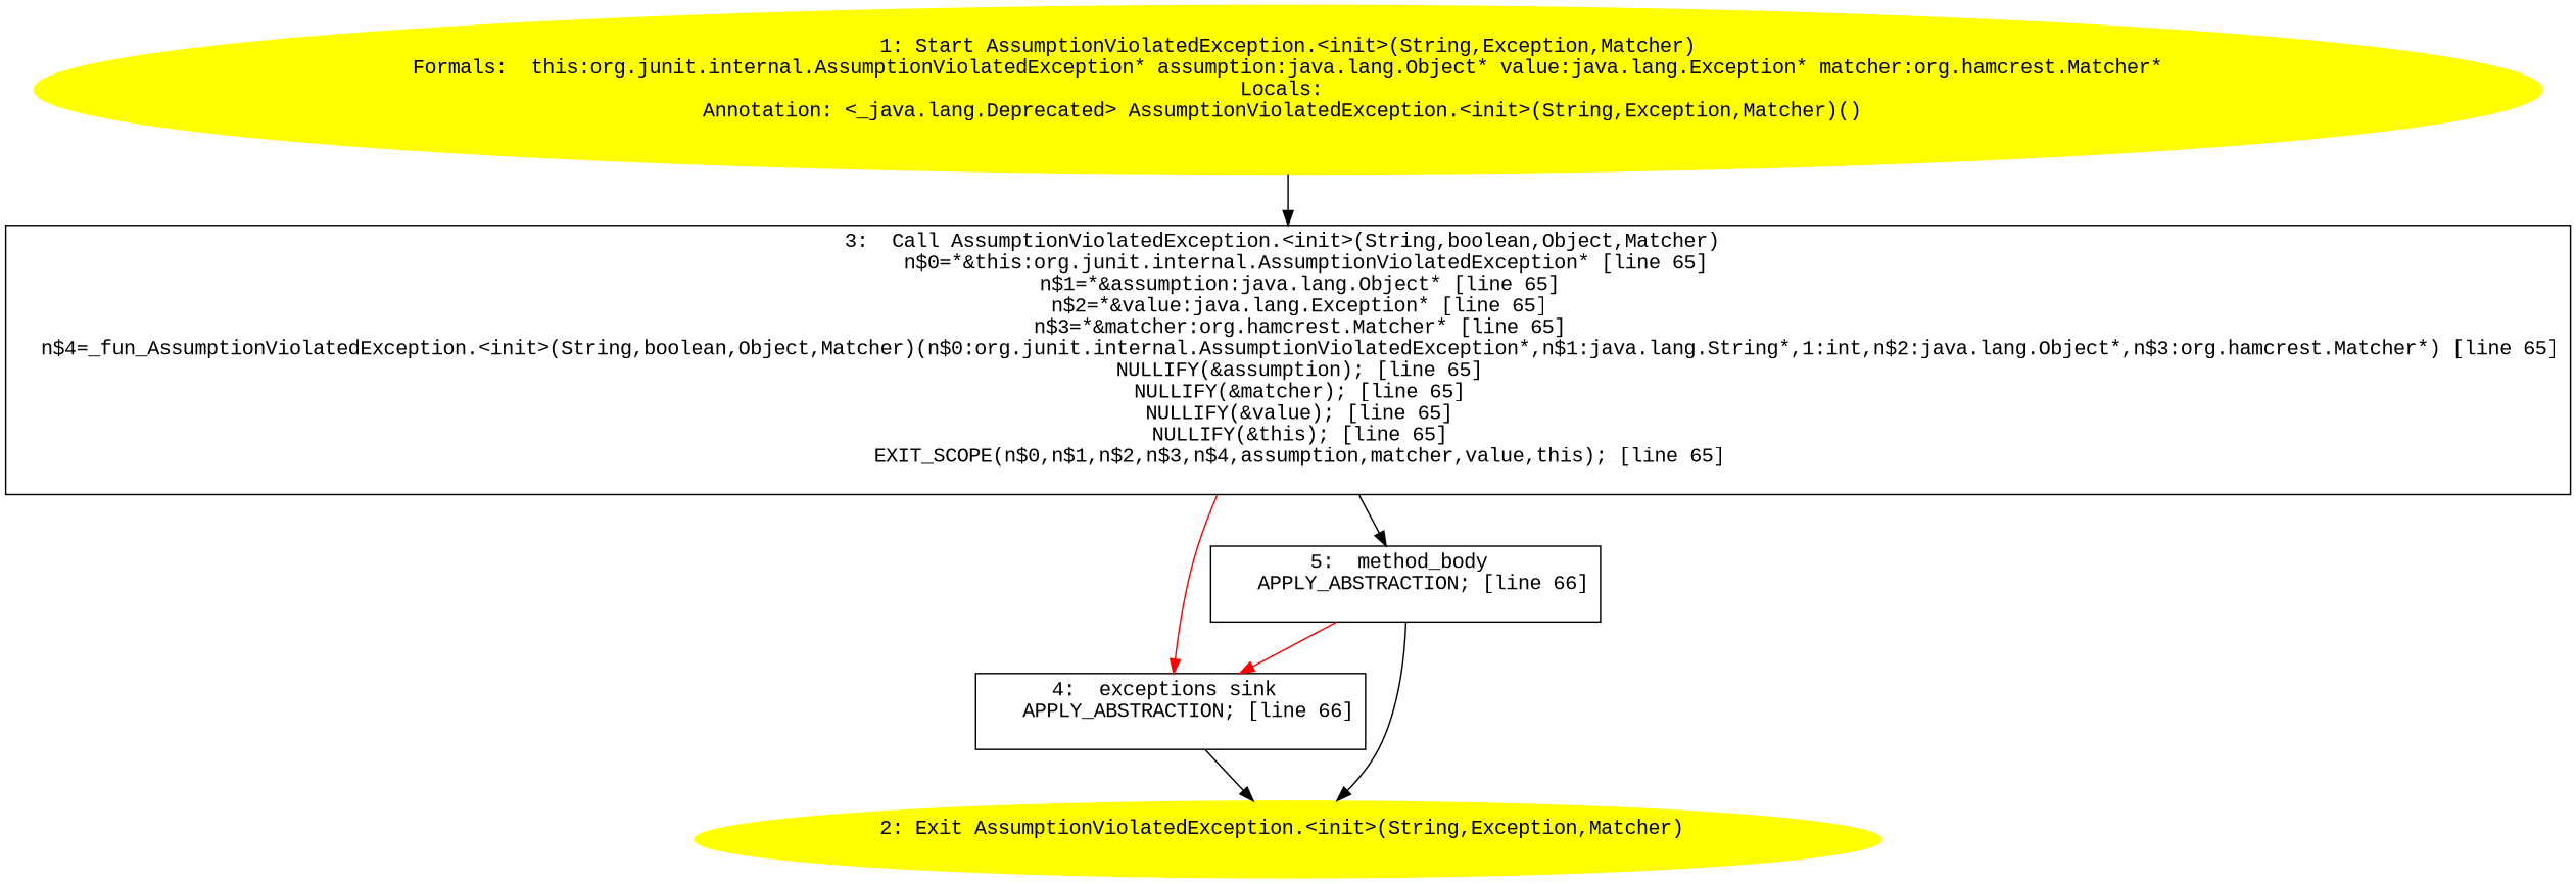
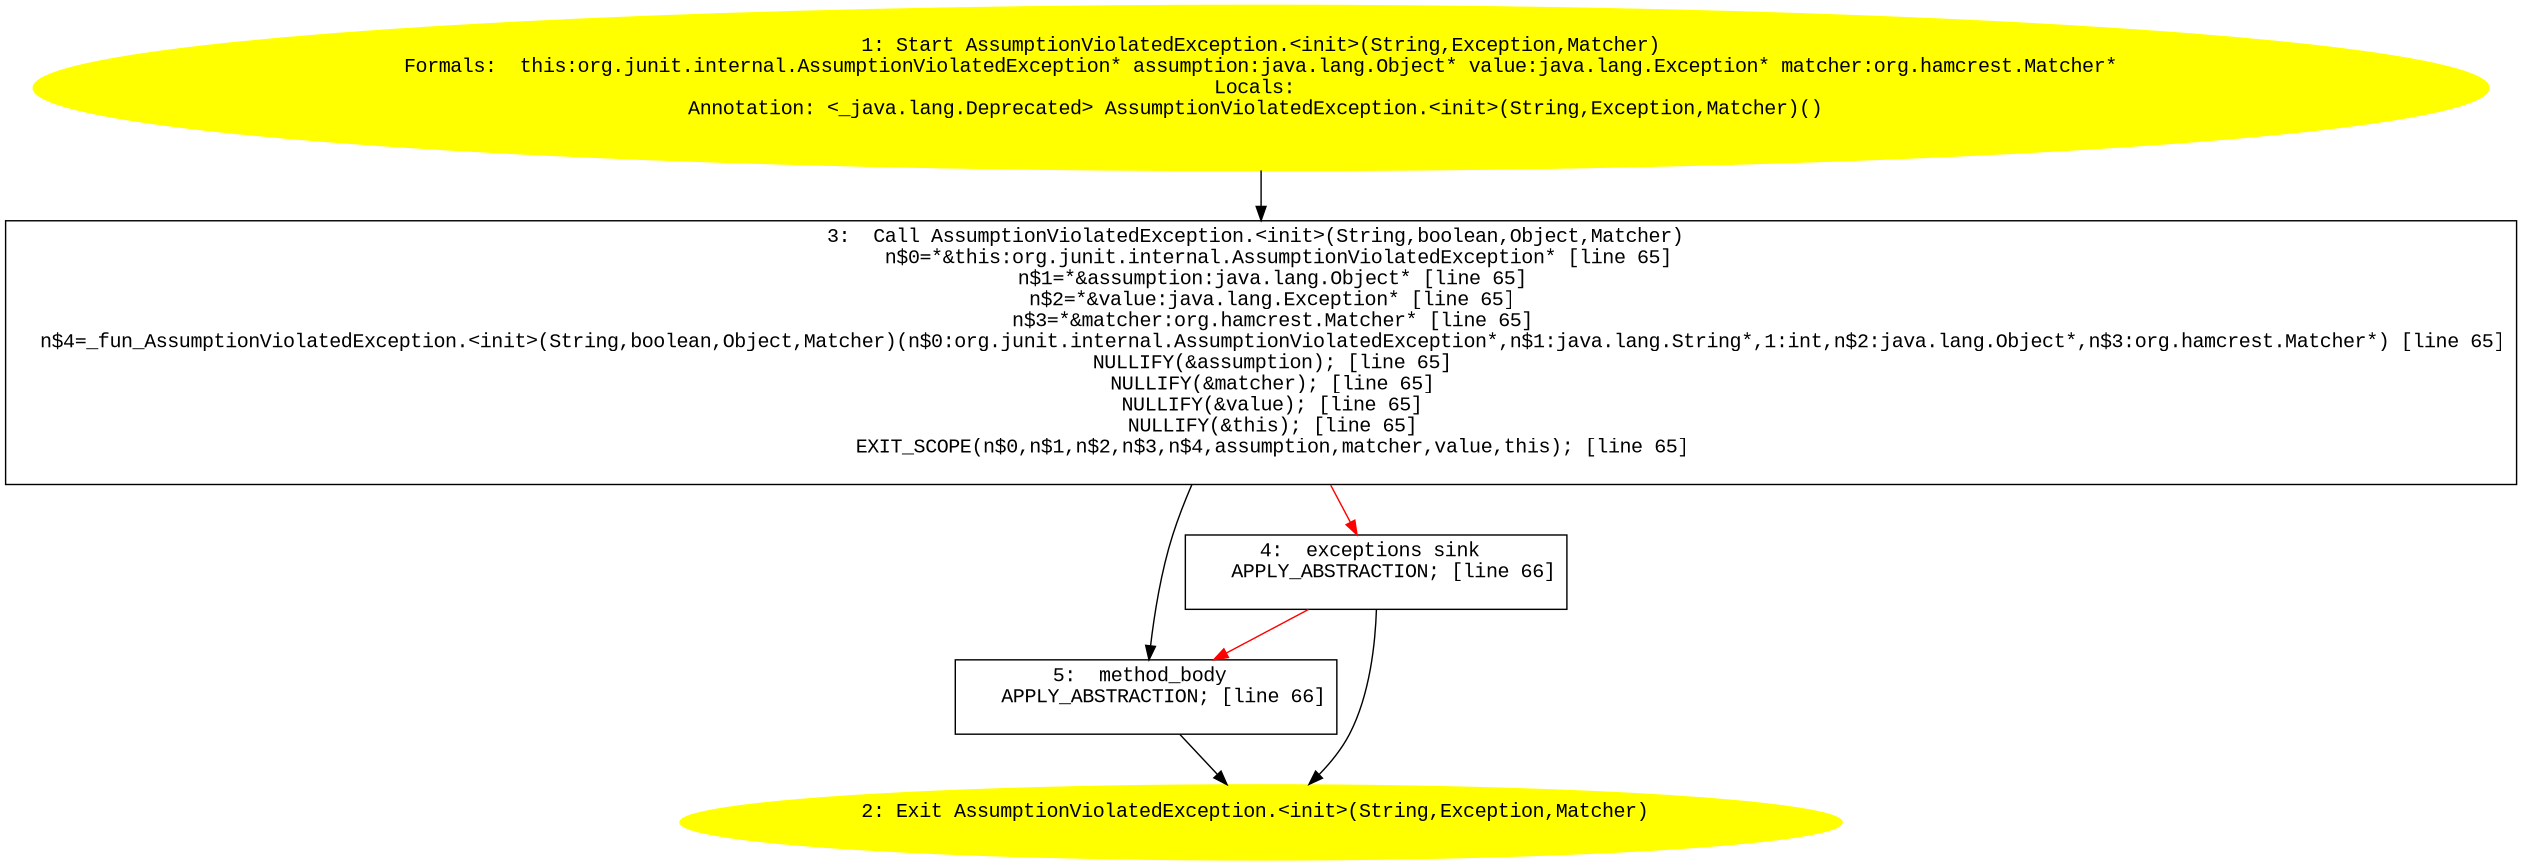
  digraph {
    fontname="Liberation Mono"
    node [fontname="Liberation Mono" shape=box]
    edge [fontname="Liberation Mono"]
    n1 [color=yellow label="1: Start AssumptionViolatedException.<init>(String,Exception,Matcher)\nFormals:  this:org.junit.internal.AssumptionViolatedException* assumption:java.lang.Object* value:java.lang.Exception* matcher:org.hamcrest.Matcher*\nLocals: \nAnnotation: <_java.lang.Deprecated> AssumptionViolatedException.<init>(String,Exception,Matcher)() \n  " style=filled shape=""]
    n2 [label="3:  Call AssumptionViolatedException.<init>(String,boolean,Object,Matcher) \n   n$0=*&this:org.junit.internal.AssumptionViolatedException* [line 65]\n  n$1=*&assumption:java.lang.Object* [line 65]\n  n$2=*&value:java.lang.Exception* [line 65]\n  n$3=*&matcher:org.hamcrest.Matcher* [line 65]\n  n$4=_fun_AssumptionViolatedException.<init>(String,boolean,Object,Matcher)(n$0:org.junit.internal.AssumptionViolatedException*,n$1:java.lang.String*,1:int,n$2:java.lang.Object*,n$3:org.hamcrest.Matcher*) [line 65]\n  NULLIFY(&assumption); [line 65]\n  NULLIFY(&matcher); [line 65]\n  NULLIFY(&value); [line 65]\n  NULLIFY(&this); [line 65]\n  EXIT_SCOPE(n$0,n$1,n$2,n$3,n$4,assumption,matcher,value,this); [line 65]\n "]
    n3 [label="5:  method_body \n   APPLY_ABSTRACTION; [line 66]\n "]
    n4 [label="4:  exceptions sink \n   APPLY_ABSTRACTION; [line 66]\n "]
    n5 [color=yellow label="2: Exit AssumptionViolatedException.<init>(String,Exception,Matcher) \n  " style=filled shape=""]
    n1 -> n2
    n2 -> n3
    n2 -> n4 [color=red]
-   n3 -> n4 [color=red]
+   n4 -> n3 [color=red]
    n3 -> n5
    n4 -> n5
  }
